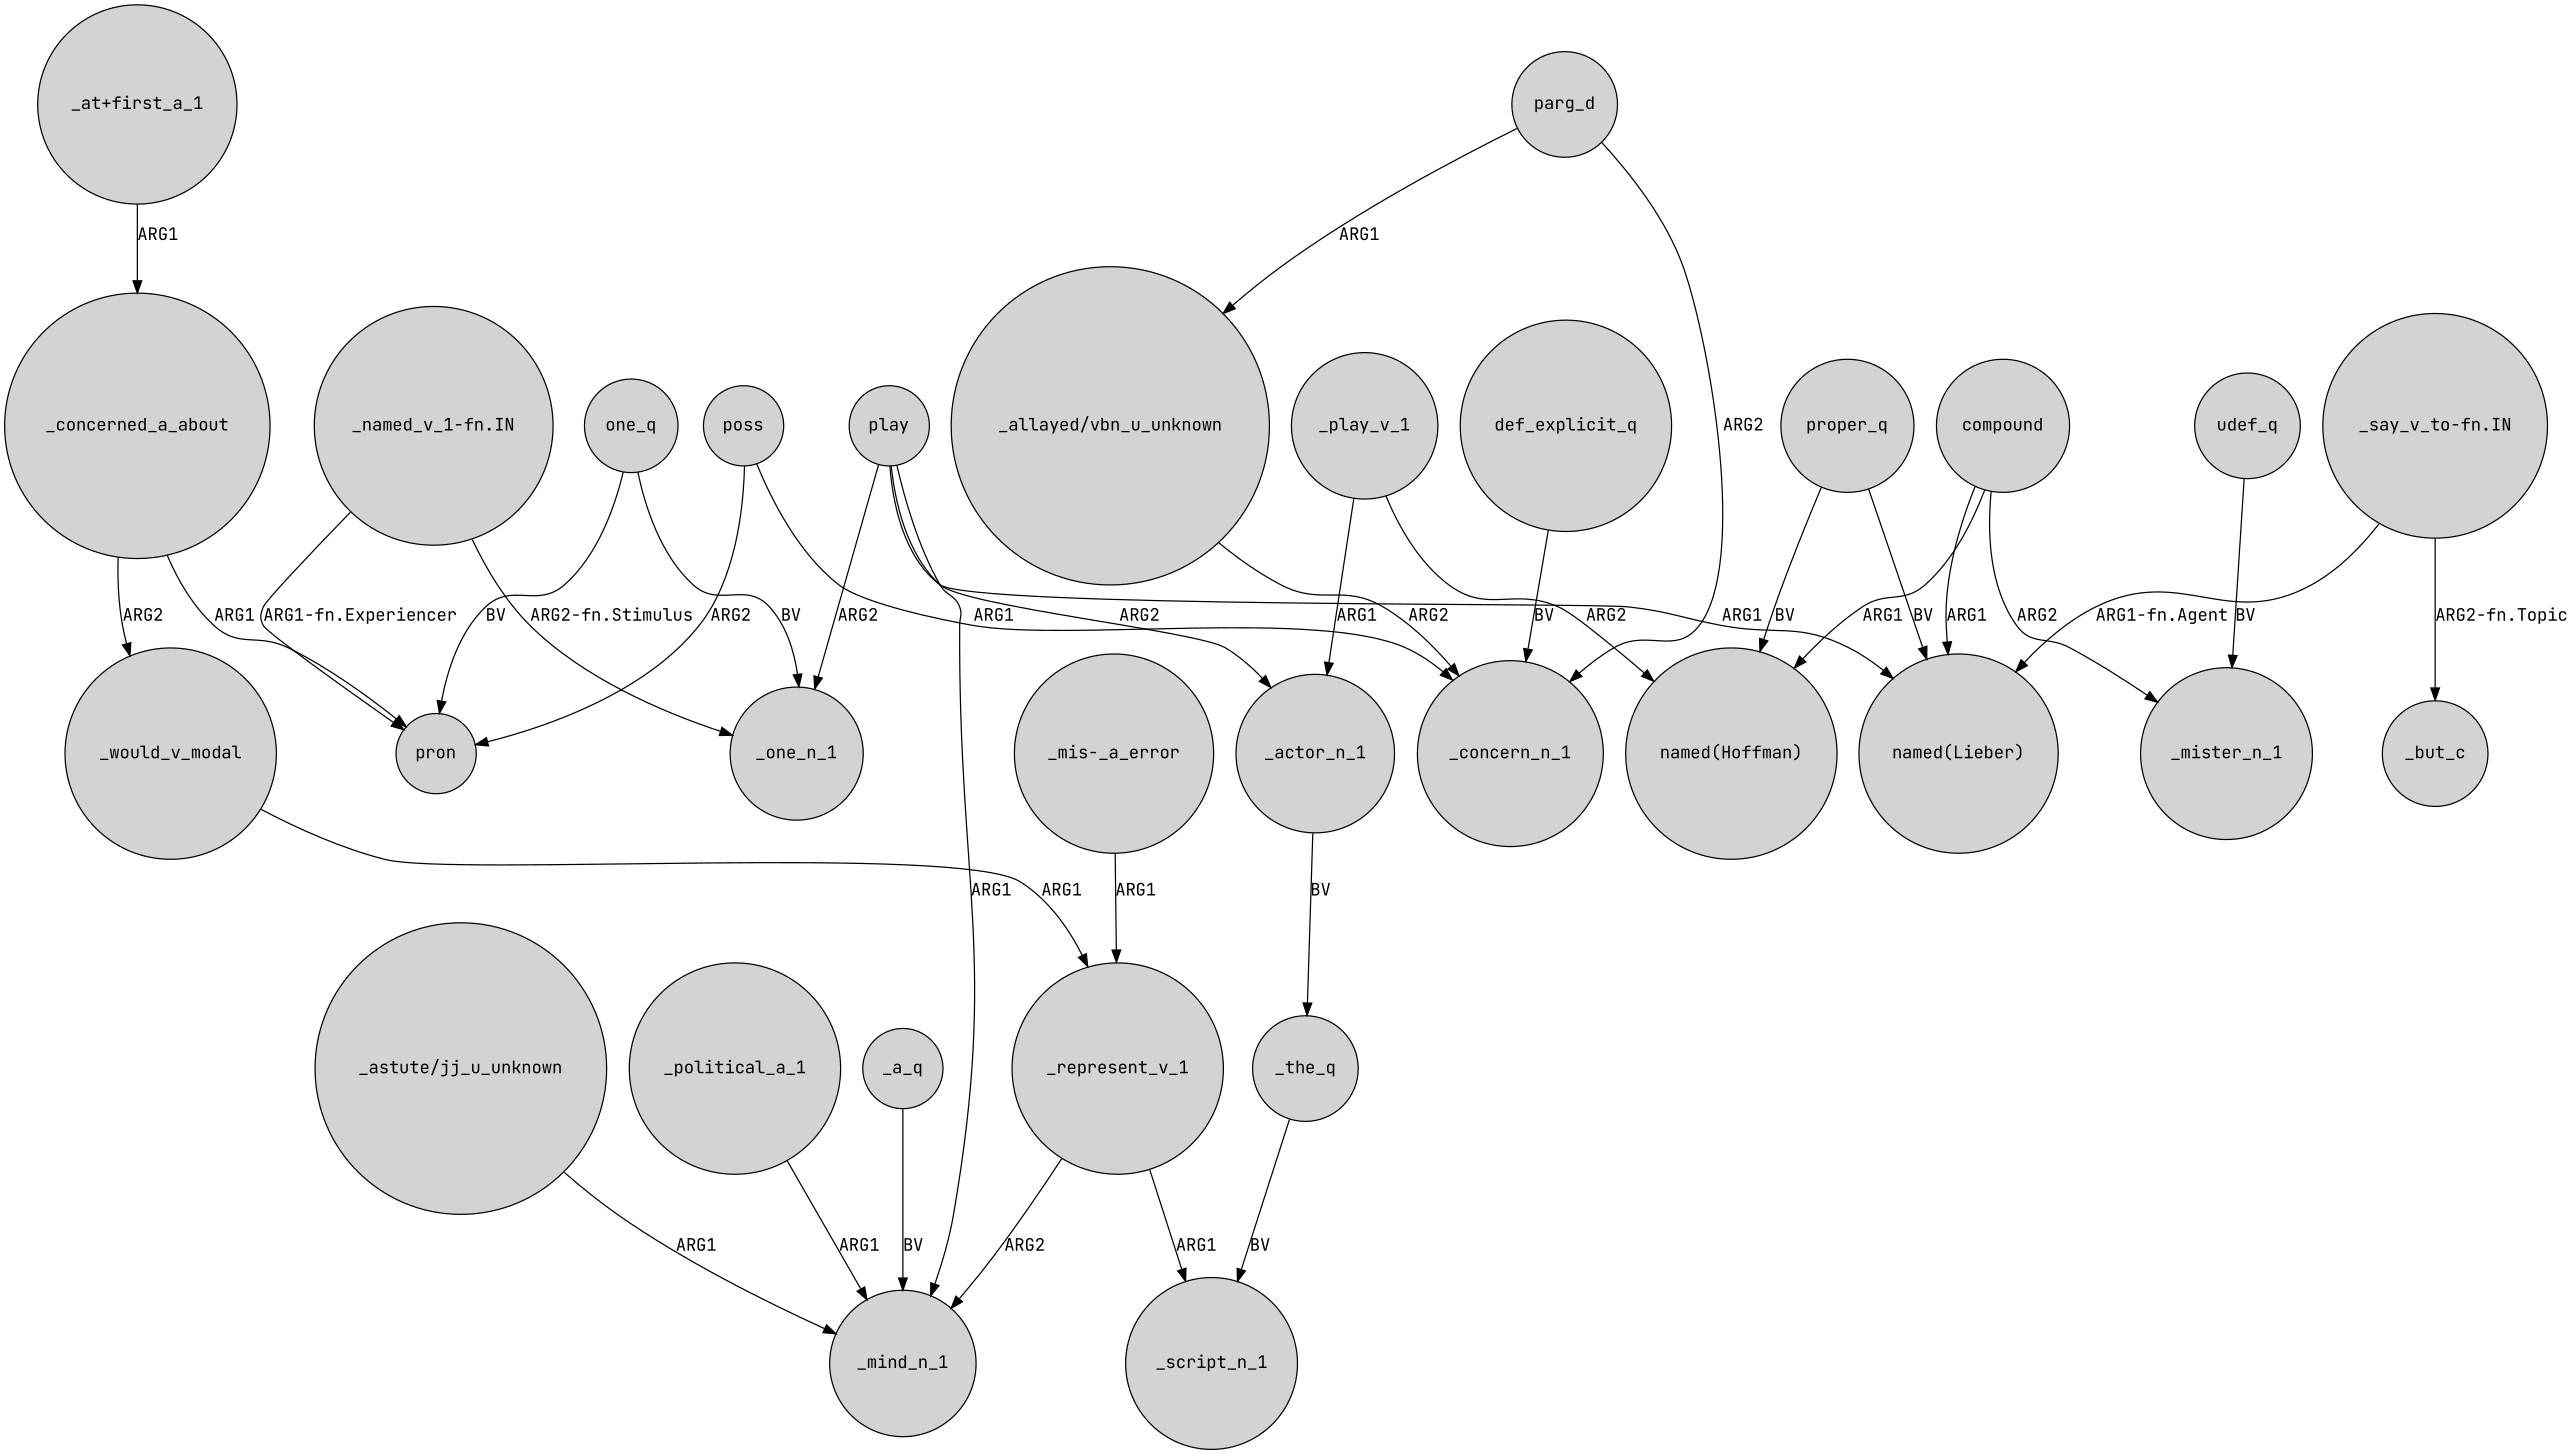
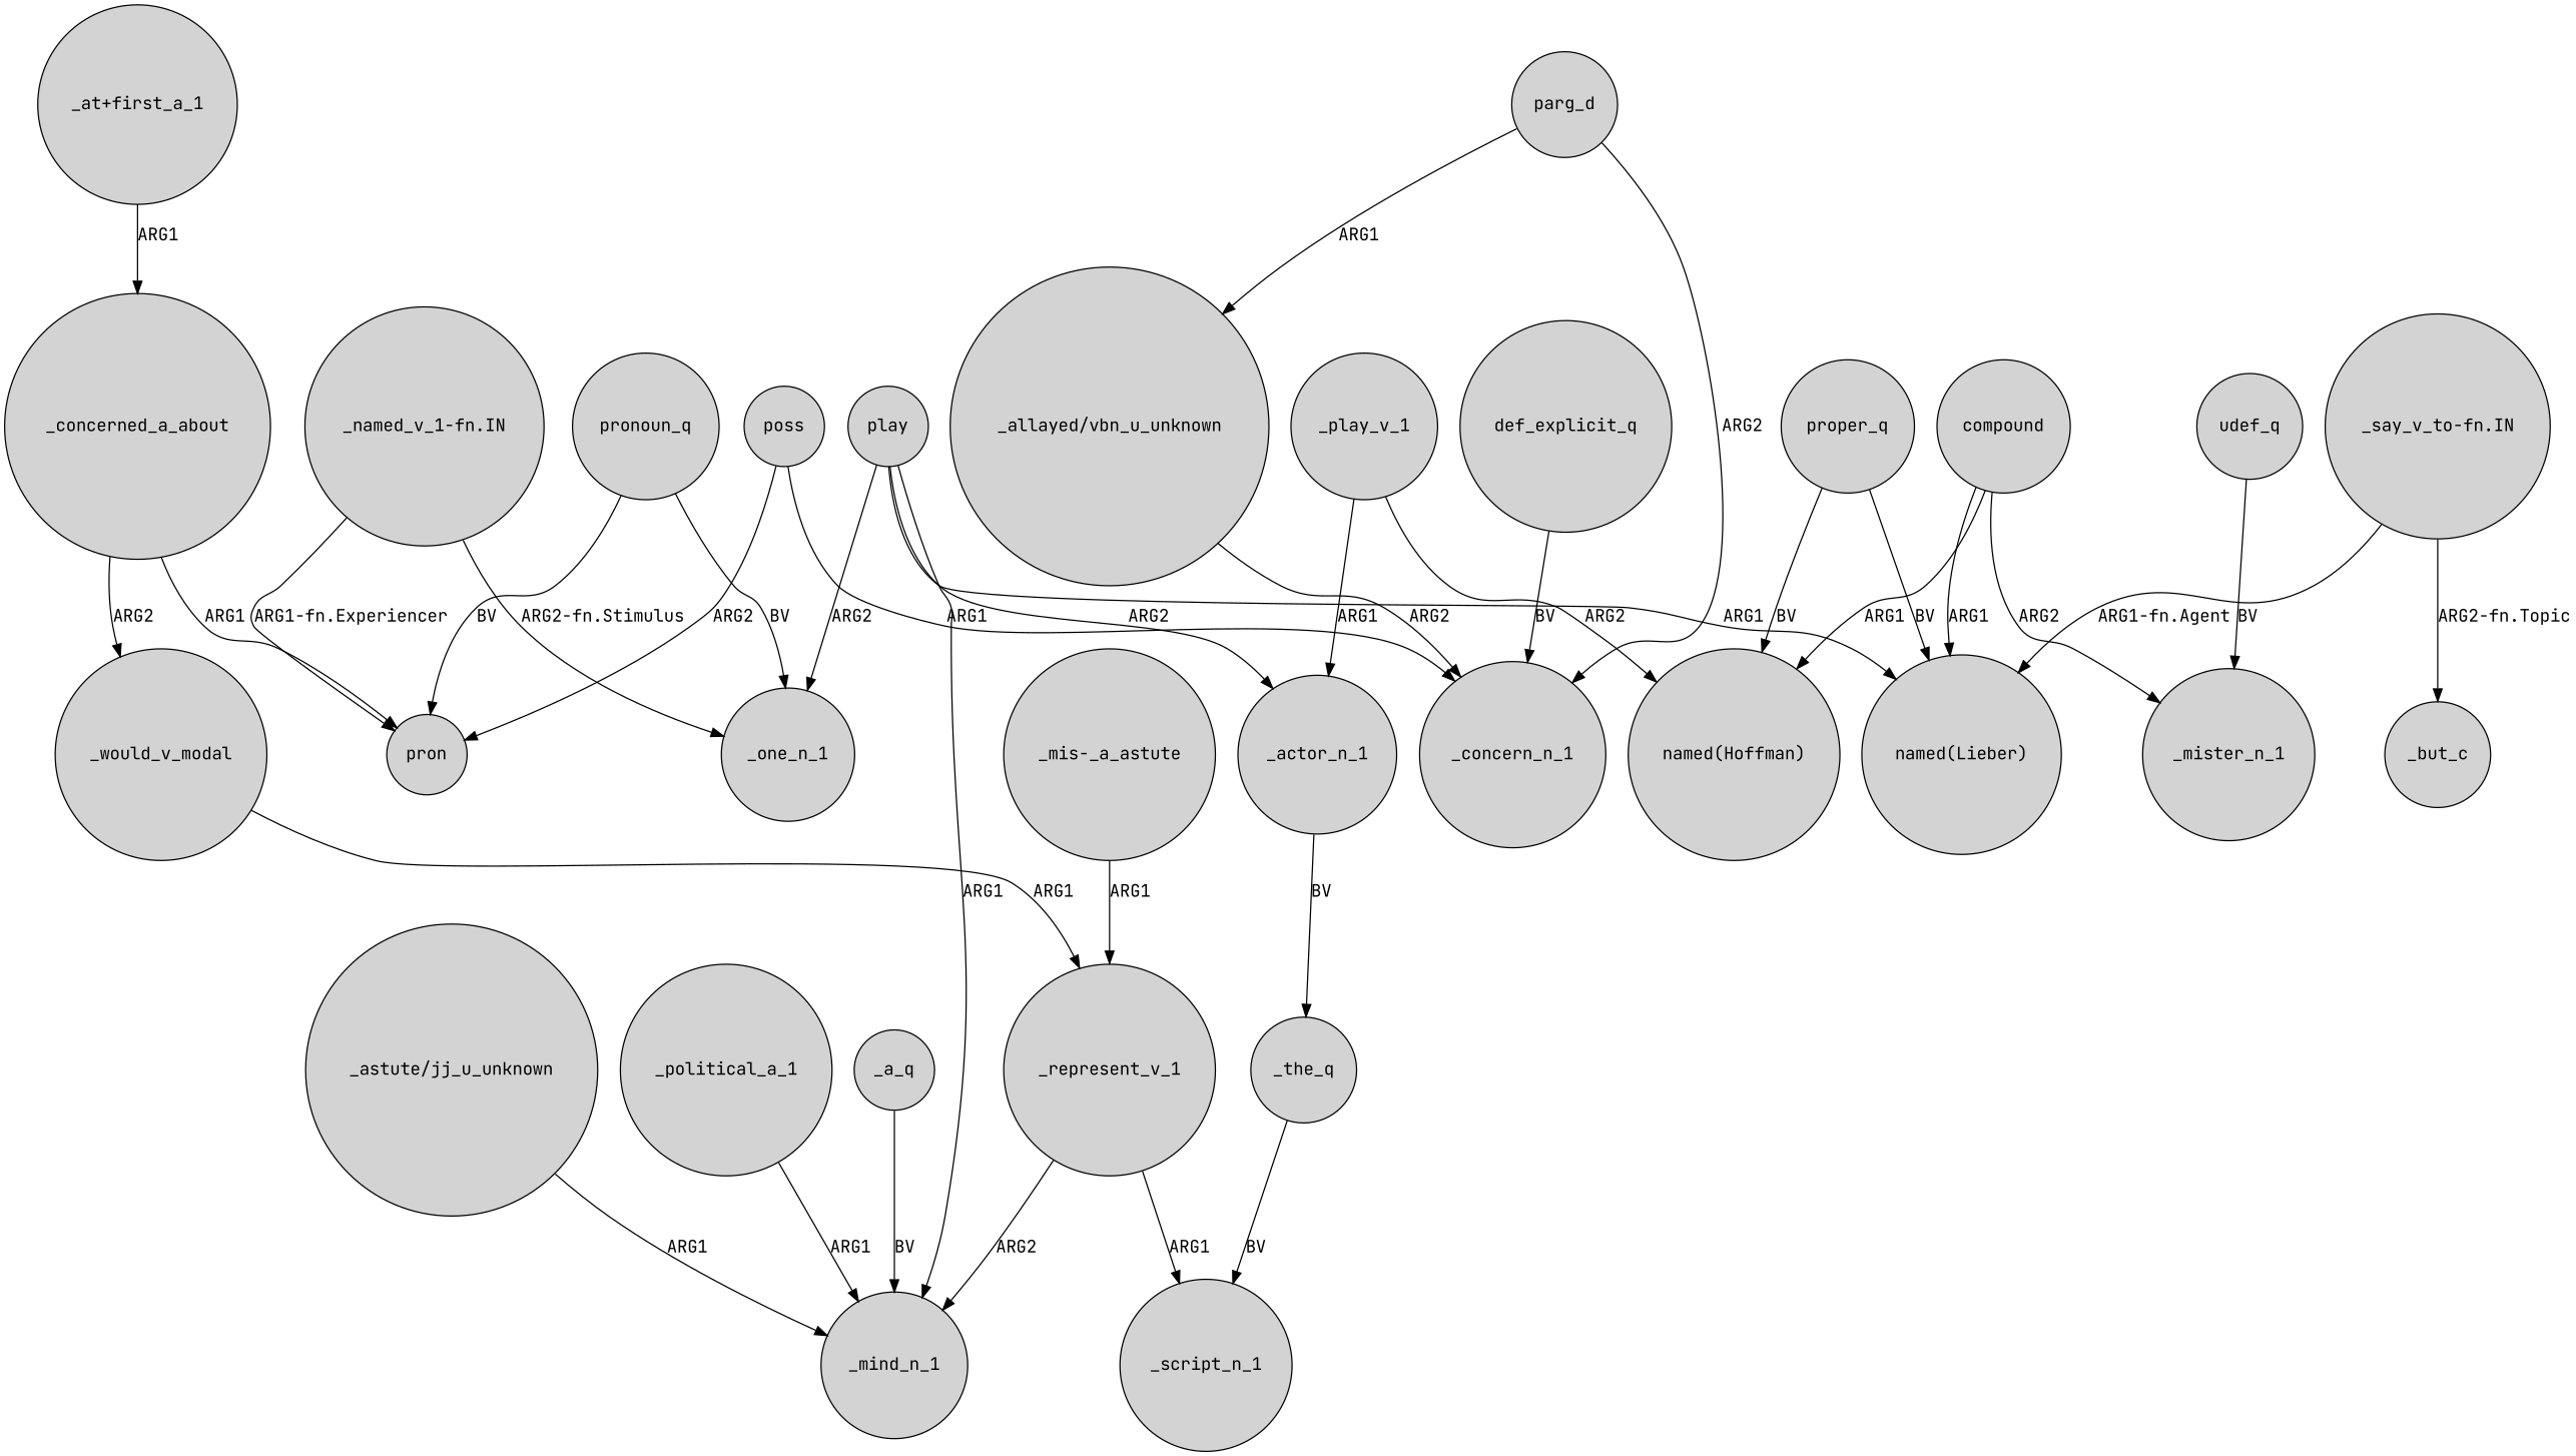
  digraph {
    fontname="JetBrains Mono"
    node [fontname="JetBrains Mono" shape=circle style=filled]
    edge [fontname="JetBrains Mono"]
    _represent_v_1
    _mind_n_1
    _script_n_1
    n4 [label=play]
    _one_n_1
    _actor_n_1
    "named(Lieber)"
    _the_q
    def_explicit_q
    _concern_n_1
    poss
    pron
    parg_d
    "_allayed/vbn_u_unknown"
    compound
    _mister_n_1
    "named(Hoffman)"
    udef_q
    _play_v_1
    "_astute/jj_u_unknown"
    _concerned_a_about
    _would_v_modal
    "_say_v_to-fn.IN"
    _but_c
    _political_a_1
-   pronoun_q [label=one_q]
-   "_mis-_a_error"
+   pronoun_q
+   "_mis-_a_error" [label="_mis-_a_astute"]
    n28 [label="_named_v_1-fn.IN"]
    "_at+first_a_1"
    proper_q
    _a_q
    _represent_v_1 -> _mind_n_1 [label=ARG2]
    _represent_v_1 -> _script_n_1 [label=ARG1]
    n4 -> _mind_n_1 [label=ARG1]
    n4 -> _one_n_1 [label=ARG2]
    n4 -> _actor_n_1 [label=ARG2]
    n4 -> "named(Lieber)" [label=ARG1]
    _actor_n_1 -> _the_q [label=BV]
    _the_q -> _script_n_1 [label=BV]
    def_explicit_q -> _concern_n_1 [label=BV]
    poss -> _concern_n_1 [label=ARG1]
    poss -> pron [label=ARG2]
    parg_d -> _concern_n_1 [label=ARG2]
    parg_d -> "_allayed/vbn_u_unknown" [label=ARG1]
    "_allayed/vbn_u_unknown" -> _concern_n_1 [label=ARG2]
    compound -> "named(Lieber)" [label=ARG1]
    compound -> _mister_n_1 [label=ARG2]
    compound -> "named(Hoffman)" [label=ARG1]
    udef_q -> _mister_n_1 [label=BV]
    _play_v_1 -> _actor_n_1 [label=ARG1]
    _play_v_1 -> "named(Hoffman)" [label=ARG2]
    "_astute/jj_u_unknown" -> _mind_n_1 [label=ARG1]
    _concerned_a_about -> pron [label=ARG1]
    _concerned_a_about -> _would_v_modal [label=ARG2]
    _would_v_modal -> _represent_v_1 [label=ARG1]
    "_say_v_to-fn.IN" -> "named(Lieber)" [label="ARG1-fn.Agent"]
    "_say_v_to-fn.IN" -> _but_c [label="ARG2-fn.Topic"]
    _political_a_1 -> _mind_n_1 [label=ARG1]
    pronoun_q -> _one_n_1 [label=BV]
    pronoun_q -> pron [label=BV]
    "_mis-_a_error" -> _represent_v_1 [label=ARG1]
    n28 -> _one_n_1 [label="ARG2-fn.Stimulus"]
    n28 -> pron [label="ARG1-fn.Experiencer"]
    "_at+first_a_1" -> _concerned_a_about [label=ARG1]
    proper_q -> "named(Lieber)" [label=BV]
    proper_q -> "named(Hoffman)" [label=BV]
    _a_q -> _mind_n_1 [label=BV]
  }
